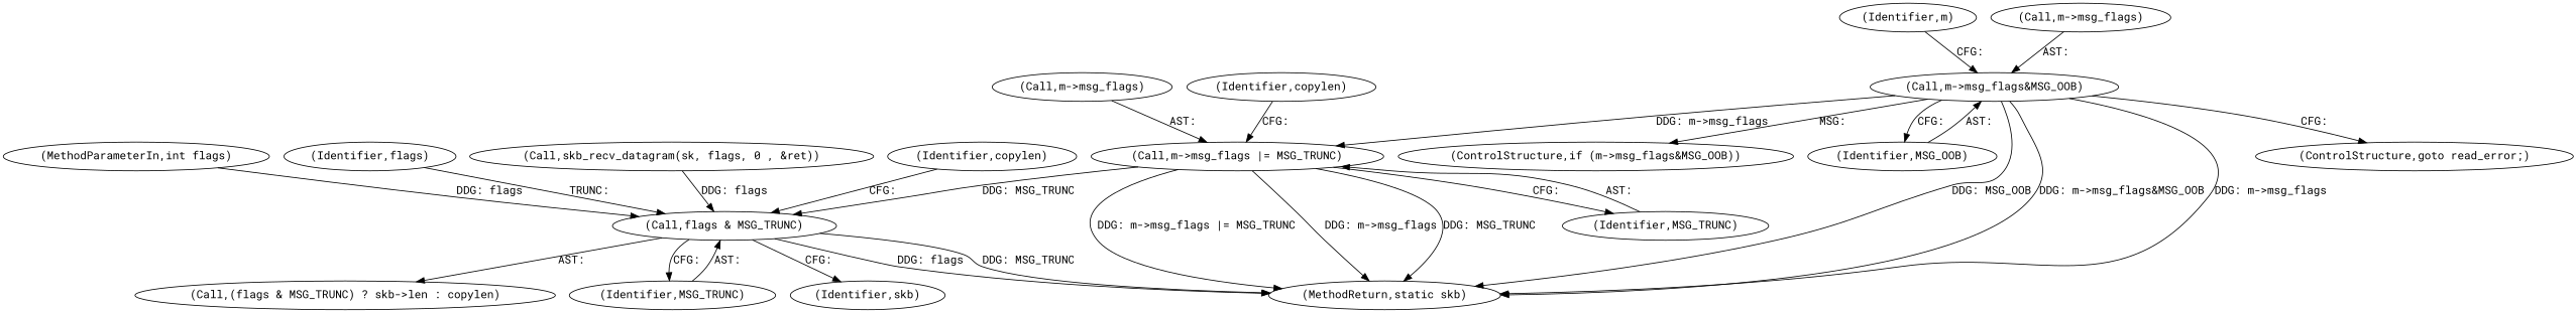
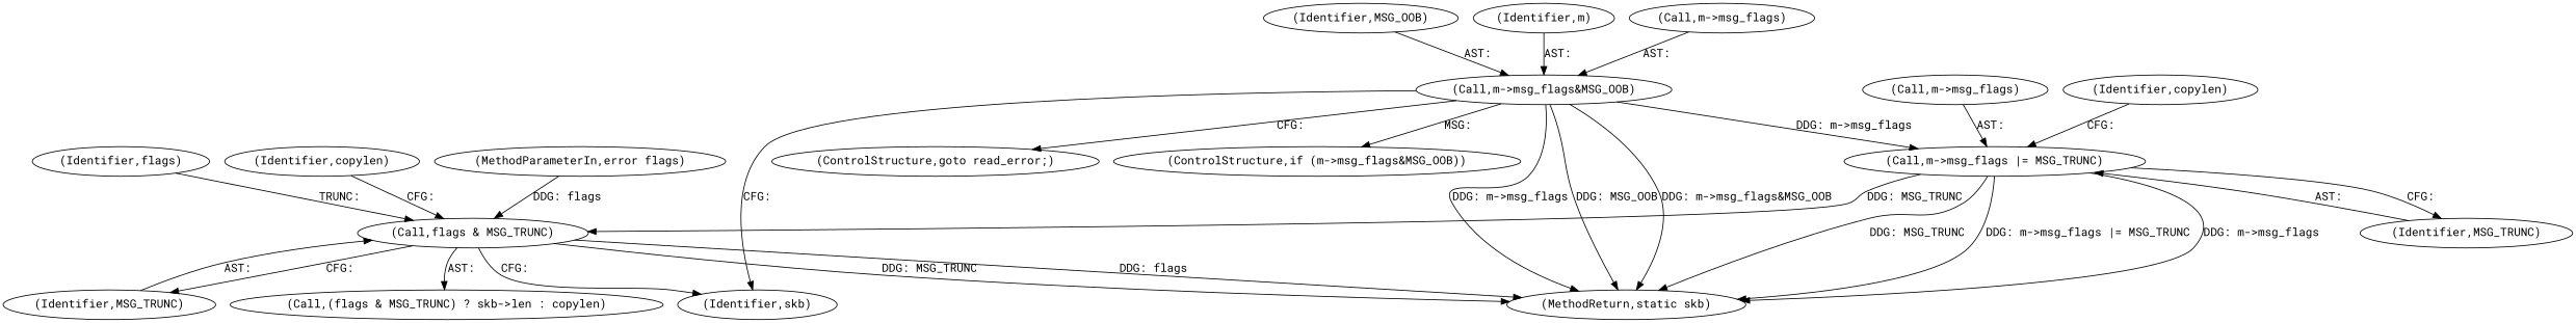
  digraph {
    fontname="Roboto Mono"
    node [fontname="Roboto Mono"]
    edge [fontname="Roboto Mono"]
    n1 [label="(Call,m->msg_flags&MSG_OOB)"]
    n2 [label="(Call,m->msg_flags |= MSG_TRUNC)"]
    n3 [label="(ControlStructure,if (m->msg_flags&MSG_OOB))"]
    n4 [label="(Identifier,MSG_OOB)"]
    n5 [label="(MethodReturn,static skb)"]
    n6 [label="(ControlStructure,goto read_error;)"]
    n7 [label="(Call,flags & MSG_TRUNC)"]
    n8 [label="(Identifier,MSG_TRUNC)"]
    n9 [label="(Call,(flags & MSG_TRUNC) ? skb->len : copylen)"]
    n10 [label="(Identifier,MSG_TRUNC)"]
    n11 [label="(Identifier,skb)"]
    n12 [label="(Identifier,m)"]
    n13 [label="(Call,m->msg_flags)"]
-   n14 [label="(MethodParameterIn,int flags)"]
+   n14 [label="(MethodParameterIn,error flags)"]
    n15 [label="(Call,m->msg_flags)"]
    n16 [label="(Identifier,flags)"]
    n17 [label="(Identifier,copylen)"]
-   n18 [label="(Call,skb_recv_datagram(sk, flags, 0 , &ret))"]
    n19 [label="(Identifier,copylen)"]
    n1 -> n2 [label="DDG: m->msg_flags"]
    n1 -> n3 [label="MSG: "]
-   n1 -> n4 [label="CFG: "]
+   n1 -> n11 [label="CFG: "]
    n1 -> n5 [label="DDG: MSG_OOB"]
    n1 -> n5 [label="DDG: m->msg_flags&MSG_OOB"]
    n1 -> n5 [label="DDG: m->msg_flags"]
    n1 -> n6 [label="CFG: "]
    n2 -> n5 [label="DDG: m->msg_flags |= MSG_TRUNC"]
    n2 -> n5 [label="DDG: m->msg_flags"]
    n2 -> n5 [label="DDG: MSG_TRUNC"]
    n2 -> n7 [label="DDG: MSG_TRUNC"]
    n2 -> n8 [label="CFG: "]
    n4 -> n1 [label="AST: "]
    n7 -> n5 [label="DDG: flags"]
    n7 -> n5 [label="DDG: MSG_TRUNC"]
    n7 -> n9 [label="AST: "]
    n7 -> n10 [label="CFG: "]
    n7 -> n11 [label="CFG: "]
    n8 -> n2 [label="AST: "]
    n10 -> n7 [label="AST: "]
-   n12 -> n1 [label="CFG: "]
+   n12 -> n1 [label="AST: "]
    n13 -> n2 [label="AST: "]
    n14 -> n7 [label="DDG: flags"]
    n15 -> n1 [label="AST: "]
    n16 -> n7 [label="TRUNC: "]
    n17 -> n2 [label="CFG: "]
-   n18 -> n7 [label="DDG: flags"]
    n19 -> n7 [label="CFG: "]
  }
